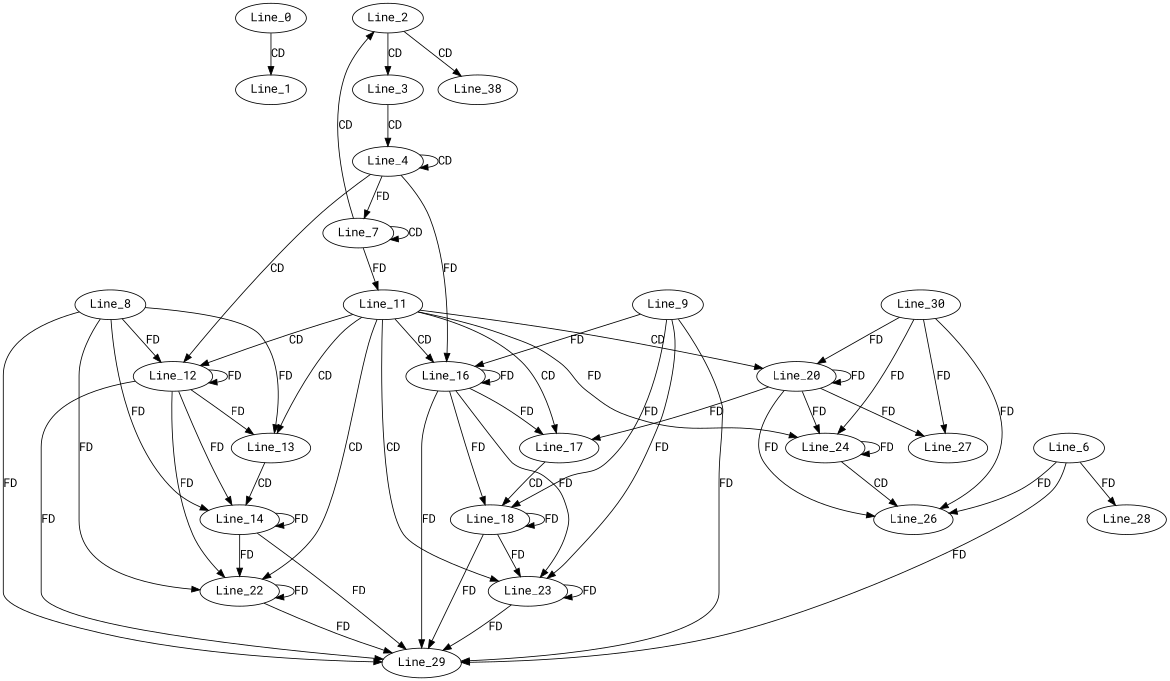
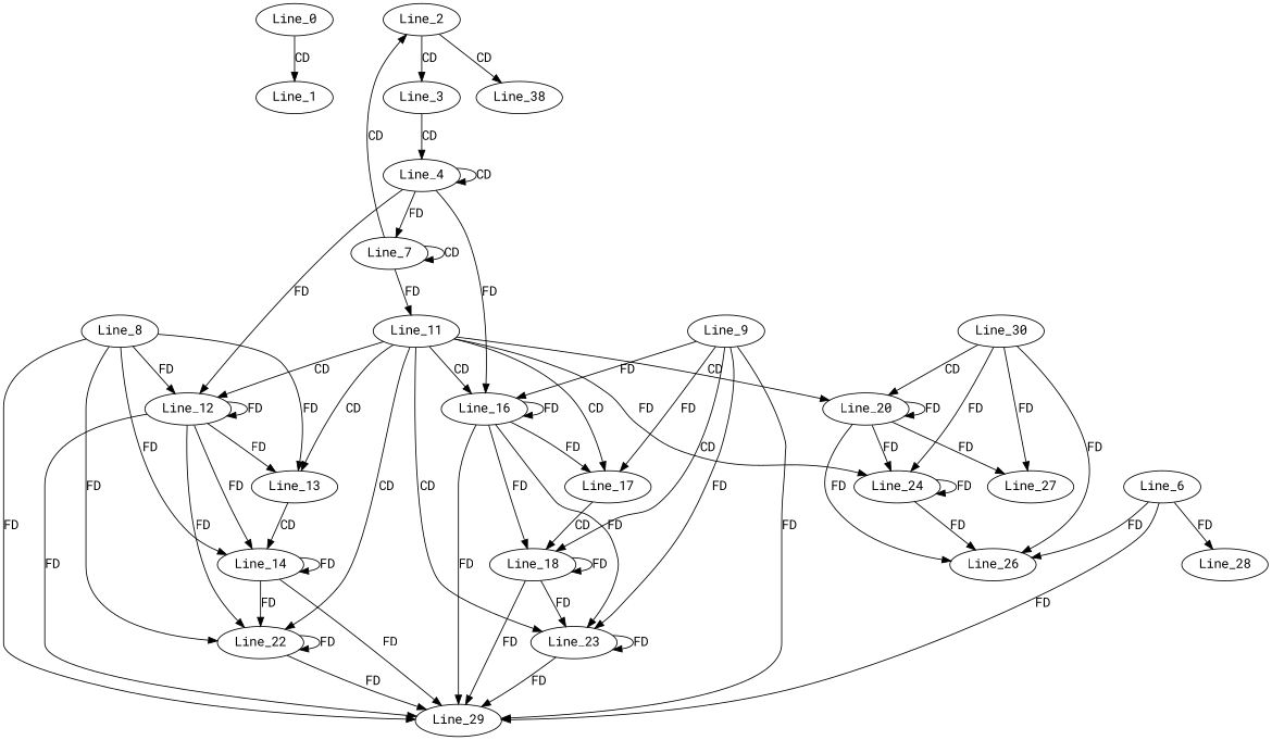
  digraph {
    fontname="Roboto Mono"
    node [fontname="Roboto Mono"]
    edge [fontname="Roboto Mono"]
    Line_0
    Line_1
    Line_2
    Line_3
    Line_38
    Line_4
    Line_7
    Line_12
    Line_16
    Line_11
    Line_13
    Line_22
    Line_14
    Line_29
    Line_17
    Line_23
    Line_18
    Line_20
    Line_24
    Line_26
    Line_27
    Line_8
    Line_9
    n24 [label=Line_30]
    Line_6
    Line_28
    Line_0 -> Line_1 [label=CD]
    Line_2 -> Line_3 [label=CD]
    Line_2 -> Line_38 [label=CD]
    Line_3 -> Line_4 [label=CD]
    Line_4 -> Line_4 [label=CD]
    Line_4 -> Line_7 [label=FD]
-   Line_4 -> Line_12 [label=CD]
+   Line_4 -> Line_12 [label=FD]
    Line_4 -> Line_16 [label=FD]
    Line_7 -> Line_2 [label=CD]
    Line_7 -> Line_7 [label=CD]
    Line_7 -> Line_11 [label=FD]
    Line_12 -> Line_12 [label=FD]
    Line_12 -> Line_13 [label=FD]
    Line_12 -> Line_22 [label=FD]
    Line_12 -> Line_14 [label=FD]
    Line_12 -> Line_29 [label=FD]
    Line_16 -> Line_16 [label=FD]
    Line_16 -> Line_29 [label=FD]
    Line_16 -> Line_17 [label=FD]
    Line_16 -> Line_23 [label=FD]
    Line_16 -> Line_18 [label=FD]
    Line_11 -> Line_12 [label=CD]
    Line_11 -> Line_16 [label=CD]
    Line_11 -> Line_13 [label=CD]
    Line_11 -> Line_22 [label=CD]
    Line_11 -> Line_17 [label=CD]
    Line_11 -> Line_23 [label=CD]
    Line_11 -> Line_20 [label=CD]
    Line_11 -> Line_24 [label=FD]
    Line_13 -> Line_14 [label=CD]
    Line_22 -> Line_22 [label=FD]
    Line_22 -> Line_29 [label=FD]
    Line_14 -> Line_22 [label=FD]
    Line_14 -> Line_14 [label=FD]
    Line_14 -> Line_29 [label=FD]
    Line_17 -> Line_18 [label=CD]
    Line_23 -> Line_29 [label=FD]
    Line_23 -> Line_23 [label=FD]
    Line_18 -> Line_29 [label=FD]
    Line_18 -> Line_23 [label=FD]
    Line_18 -> Line_18 [label=FD]
    Line_20 -> Line_20 [label=FD]
    Line_20 -> Line_24 [label=FD]
    Line_20 -> Line_26 [label=FD]
    Line_20 -> Line_27 [label=FD]
    Line_24 -> Line_24 [label=FD]
-   Line_24 -> Line_26 [label=CD]
+   Line_24 -> Line_26 [label=FD]
    Line_8 -> Line_12 [label=FD]
    Line_8 -> Line_13 [label=FD]
    Line_8 -> Line_22 [label=FD]
    Line_8 -> Line_14 [label=FD]
    Line_8 -> Line_29 [label=FD]
    Line_9 -> Line_16 [label=FD]
    Line_9 -> Line_29 [label=FD]
-   Line_20 -> Line_17 [label=FD]
+   Line_9 -> Line_17 [label=FD]
    Line_9 -> Line_23 [label=FD]
-   Line_9 -> Line_18 [label=FD]
-   n24 -> Line_20 [label=FD]
+   Line_9 -> Line_18 [label=CD]
+   n24 -> Line_20 [label=CD]
    n24 -> Line_24 [label=FD]
    n24 -> Line_26 [label=FD]
    n24 -> Line_27 [label=FD]
    Line_6 -> Line_29 [label=FD]
    Line_6 -> Line_26 [label=FD]
    Line_6 -> Line_28 [label=FD]
  }
